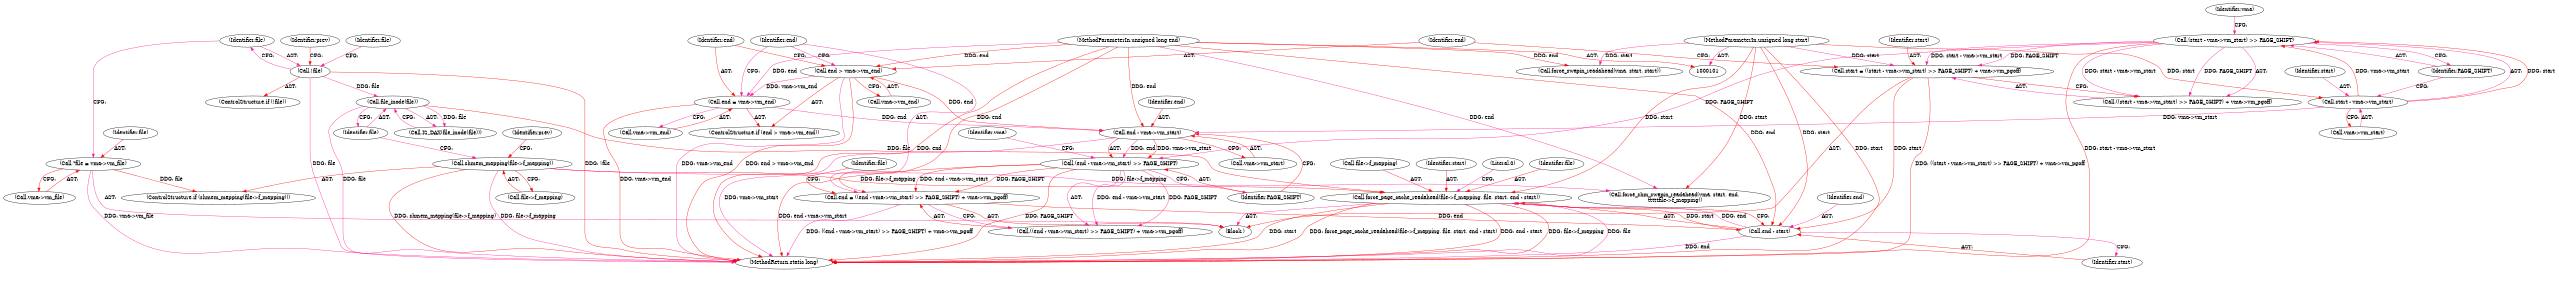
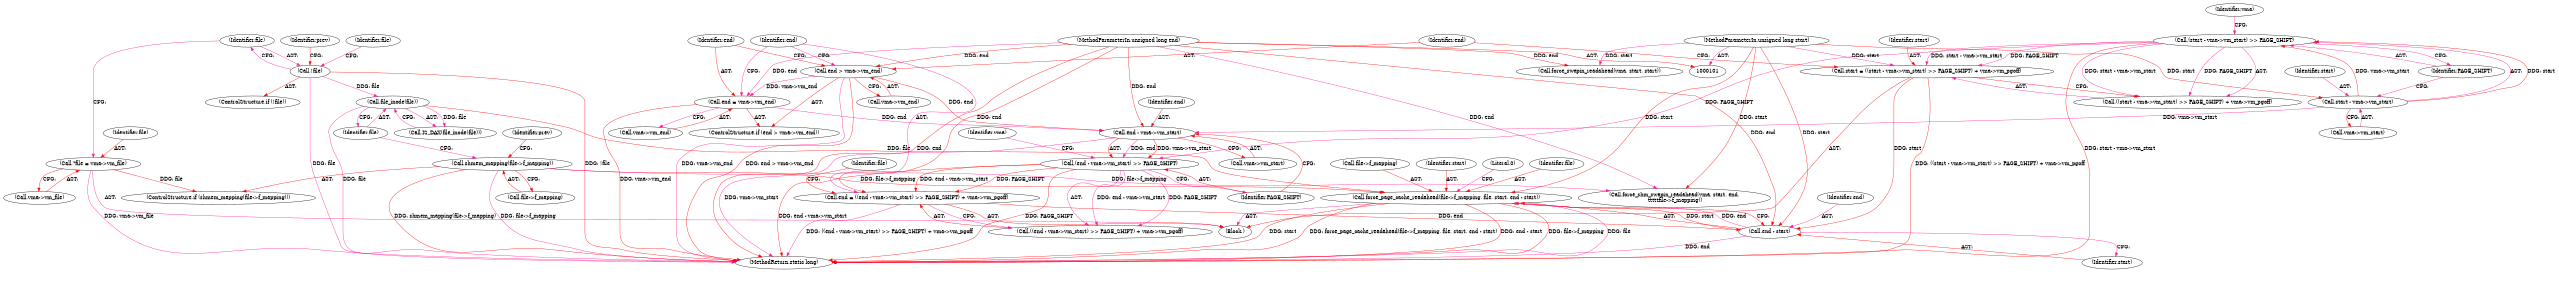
  digraph {
    edge [color=red]
    n1 [label="(Call,force_page_cache_readahead(file->f_mapping, file, start, end - start))"]
    n2 [label="(Call,end - start)"]
    n3 [label="(Block,)"]
    n4 [label="(MethodReturn,static long)"]
    n5 [label="(Identifier,start)"]
    n6 [label="(Call,shmem_mapping(file->f_mapping))"]
    n7 [label="(Call,force_shm_swapin_readahead(vma, start, end,\n \t\t\t\t\tfile->f_mapping))"]
    n8 [label="(ControlStructure,if (shmem_mapping(file->f_mapping)))"]
    n9 [label="(Call,file->f_mapping)"]
    n10 [label="(Call,file_inode(file))"]
    n11 [label="(Call,IS_DAX(file_inode(file)))"]
    n12 [label="(Identifier,file)"]
    n13 [label="(Call,!file)"]
    n14 [label="(Identifier,file)"]
    n15 [label="(ControlStructure,if (!file))"]
    n16 [label="(Call,*file = vma->vm_file)"]
    n17 [label="(Call,vma->vm_file)"]
    n18 [label="(Call,end = ((end - vma->vm_start) >> PAGE_SHIFT) + vma->vm_pgoff)"]
    n19 [label="(Call,((end - vma->vm_start) >> PAGE_SHIFT) + vma->vm_pgoff)"]
    n20 [label="(Call,(end - vma->vm_start) >> PAGE_SHIFT)"]
    n21 [label="(Identifier,PAGE_SHIFT)"]
    n22 [label="(Call,end - vma->vm_start)"]
    n23 [label="(Call,vma->vm_start)"]
    n24 [label="(Call,end > vma->vm_end)"]
    n25 [label="(Call,end = vma->vm_end)"]
    n26 [label="(Call,vma->vm_end)"]
    n27 [label="(ControlStructure,if (end > vma->vm_end))"]
    n28 [label="(Call,vma->vm_end)"]
    n29 [label="(MethodParameterIn,unsigned long end)"]
    n30 [label="(Call,force_swapin_readahead(vma, start, start))"]
    1000101
    n32 [label="(Call,start - vma->vm_start)"]
    n33 [label="(Call,(start - vma->vm_start) >> PAGE_SHIFT)"]
    n34 [label="(Call,vma->vm_start)"]
    n35 [label="(Call,start = ((start - vma->vm_start) >> PAGE_SHIFT) + vma->vm_pgoff)"]
    n36 [label="(Call,((start - vma->vm_start) >> PAGE_SHIFT) + vma->vm_pgoff)"]
    n37 [label="(Identifier,PAGE_SHIFT)"]
    n38 [label="(MethodParameterIn,unsigned long start)"]
    n39 [label="(Identifier,vma)"]
    n40 [label="(Identifier,end)"]
    n41 [label="(Identifier,end)"]
    n42 [label="(Identifier,file)"]
    n43 [label="(Identifier,file)"]
    n44 [label="(Identifier,start)"]
    n45 [label="(Call,file->f_mapping)"]
    n46 [label="(Identifier,prev)"]
    n47 [label="(Identifier,start)"]
    n48 [label="(Identifier,file)"]
    n49 [label="(Identifier,file)"]
    n50 [label="(Identifier,end)"]
    n51 [label="(Identifier,vma)"]
    n52 [label="(Identifier,end)"]
    n53 [label="(Identifier,prev)"]
    n54 [label="(Identifier,start)"]
    n55 [label="(Literal,0)"]
    n56 [label="(Identifier,end)"]
    n1 -> n2 [label="CFG: "]
    n1 -> n3 [color=deeppink label="AST: "]
    n1 -> n4 [label="DDG: start"]
    n1 -> n4 [label="DDG: force_page_cache_readahead(file->f_mapping, file, start, end - start)"]
    n1 -> n4 [label="DDG: end - start"]
    n1 -> n4 [label="DDG: file->f_mapping"]
    n1 -> n4 [color=deeppink label="DDG: file"]
    n2 -> n1 [label="AST: "]
    n2 -> n1 [label="DDG: start"]
    n2 -> n1 [color=deeppink label="DDG: end"]
    n2 -> n4 [color=deeppink label="DDG: end"]
    n2 -> n5 [color=deeppink label="CFG: "]
    n5 -> n2 [label="AST: "]
    n6 -> n1 [label="DDG: file->f_mapping"]
    n6 -> n4 [color=deeppink label="DDG: file->f_mapping"]
    n6 -> n4 [label="DDG: shmem_mapping(file->f_mapping)"]
    n6 -> n7 [color=deeppink label="DDG: file->f_mapping"]
    n6 -> n8 [label="AST: "]
    n6 -> n9 [label="CFG: "]
    n9 -> n6 [label="AST: "]
    n10 -> n1 [label="DDG: file"]
    n10 -> n4 [color=deeppink label="DDG: file"]
    n10 -> n11 [color=deeppink label="AST: "]
    n10 -> n11 [color=deeppink label="DDG: file"]
    n10 -> n12 [color=deeppink label="CFG: "]
    n11 -> n10 [color=deeppink label="CFG: "]
    n12 -> n6 [color=deeppink label="CFG: "]
    n12 -> n10 [color=deeppink label="AST: "]
    n13 -> n4 [label="DDG: !file"]
    n13 -> n4 [color=deeppink label="DDG: file"]
    n13 -> n10 [color=deeppink label="DDG: file"]
    n13 -> n14 [color=deeppink label="CFG: "]
    n13 -> n15 [label="AST: "]
    n14 -> n13 [color=deeppink label="AST: "]
    n14 -> n16 [color=deeppink label="CFG: "]
    n16 -> n3 [color=deeppink label="AST: "]
    n16 -> n4 [color=deeppink label="DDG: vma->vm_file"]
    n16 -> n8 [label="DDG: file"]
    n16 -> n17 [label="CFG: "]
    n17 -> n16 [label="AST: "]
    n18 -> n2 [label="DDG: end"]
    n18 -> n3 [label="AST: "]
    n18 -> n4 [color=deeppink label="DDG: ((end - vma->vm_start) >> PAGE_SHIFT) + vma->vm_pgoff"]
    n18 -> n19 [color=deeppink label="CFG: "]
    n19 -> n18 [label="AST: "]
    n20 -> n4 [label="DDG: end - vma->vm_start"]
    n20 -> n4 [label="DDG: PAGE_SHIFT"]
    n20 -> n18 [label="DDG: end - vma->vm_start"]
    n20 -> n18 [label="DDG: PAGE_SHIFT"]
    n20 -> n19 [color=deeppink label="AST: "]
    n20 -> n19 [color=deeppink label="DDG: end - vma->vm_start"]
    n20 -> n19 [color=deeppink label="DDG: PAGE_SHIFT"]
    n20 -> n21 [color=deeppink label="CFG: "]
    n21 -> n20 [label="AST: "]
    n21 -> n22 [label="CFG: "]
    n22 -> n4 [color=deeppink label="DDG: vma->vm_start"]
    n22 -> n20 [label="AST: "]
    n22 -> n20 [color=deeppink label="DDG: end"]
    n22 -> n20 [label="DDG: vma->vm_start"]
    n22 -> n23 [label="CFG: "]
    n23 -> n22 [label="AST: "]
    n24 -> n4 [color=deeppink label="DDG: vma->vm_end"]
    n24 -> n4 [label="DDG: end > vma->vm_end"]
    n24 -> n22 [label="DDG: end"]
    n24 -> n25 [color=deeppink label="DDG: vma->vm_end"]
    n24 -> n26 [label="CFG: "]
    n24 -> n27 [label="AST: "]
    n25 -> n4 [label="DDG: vma->vm_end"]
    n25 -> n22 [color=deeppink label="DDG: end"]
    n25 -> n27 [label="AST: "]
    n25 -> n28 [color=deeppink label="CFG: "]
    n26 -> n24 [label="AST: "]
    n28 -> n25 [label="AST: "]
    n29 -> n2 [label="DDG: end"]
    n29 -> n4 [label="DDG: end"]
    n29 -> n7 [color=deeppink label="DDG: end"]
    n29 -> n18 [label="DDG: end"]
    n29 -> n22 [label="DDG: end"]
    n29 -> n24 [label="DDG: end"]
    n29 -> n25 [color=deeppink label="DDG: end"]
    n29 -> n30 [label="DDG: end"]
    n29 -> 1000101 [label="AST: "]
    n32 -> n22 [color=deeppink label="DDG: vma->vm_start"]
    n32 -> n33 [color=deeppink label="AST: "]
    n32 -> n33 [label="DDG: start"]
    n32 -> n33 [label="DDG: vma->vm_start"]
    n32 -> n34 [label="CFG: "]
    n33 -> n4 [label="DDG: start - vma->vm_start"]
    n33 -> n20 [color=deeppink label="DDG: PAGE_SHIFT"]
    n33 -> n35 [color=deeppink label="DDG: start - vma->vm_start"]
    n33 -> n35 [color=deeppink label="DDG: PAGE_SHIFT"]
    n33 -> n36 [color=deeppink label="AST: "]
    n33 -> n36 [color=deeppink label="DDG: start - vma->vm_start"]
    n33 -> n36 [color=deeppink label="DDG: PAGE_SHIFT"]
    n33 -> n37 [color=deeppink label="CFG: "]
    n34 -> n32 [color=deeppink label="AST: "]
    n35 -> n2 [label="DDG: start"]
    n35 -> n3 [label="AST: "]
    n35 -> n4 [label="DDG: ((start - vma->vm_start) >> PAGE_SHIFT) + vma->vm_pgoff"]
    n35 -> n36 [label="CFG: "]
    n36 -> n35 [color=deeppink label="AST: "]
    n37 -> n32 [color=deeppink label="CFG: "]
    n37 -> n33 [color=deeppink label="AST: "]
    n38 -> n1 [label="DDG: start"]
    n38 -> n2 [label="DDG: start"]
-   n38 -> n4 [label="DDG: start"]
    n38 -> n7 [label="DDG: start"]
    n38 -> n30 [color=deeppink label="DDG: start"]
    n38 -> 1000101 [color=deeppink label="AST: "]
    n38 -> n32 [label="DDG: start"]
    n38 -> n35 [color=deeppink label="DDG: start"]
    n39 -> n33 [color=deeppink label="CFG: "]
    n40 -> n24 [label="AST: "]
    n40 -> n35 [label="CFG: "]
    n41 -> n2 [color=deeppink label="AST: "]
    n42 -> n1 [label="AST: "]
    n43 -> n13 [color=deeppink label="CFG: "]
    n44 -> n32 [color=deeppink label="AST: "]
    n45 -> n1 [label="AST: "]
    n46 -> n6 [label="CFG: "]
    n47 -> n35 [label="AST: "]
    n48 -> n18 [label="CFG: "]
    n49 -> n16 [label="AST: "]
    n50 -> n24 [label="CFG: "]
    n50 -> n25 [label="AST: "]
    n51 -> n20 [color=deeppink label="CFG: "]
    n52 -> n22 [label="AST: "]
    n53 -> n13 [label="CFG: "]
    n54 -> n1 [label="AST: "]
    n55 -> n1 [color=deeppink label="CFG: "]
    n56 -> n18 [color=deeppink label="AST: "]
    n56 -> n24 [color=deeppink label="CFG: "]
    n56 -> n25 [color=deeppink label="CFG: "]
  }
